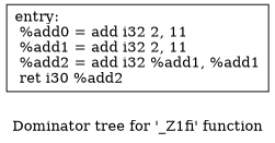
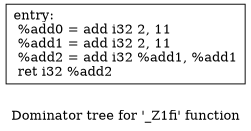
  digraph {
    label="Dominator tree for '_Z1fi' function"
-   n1 [label="{entry:\l  %add0 = add i32 2, 11\l  %add1 = add i32 2, 11\l  %add2 = add i32 %add1, %add1\l  ret i30 %add2\l}" shape=record]
+   n1 [label="{entry:\l  %add0 = add i32 2, 11\l  %add1 = add i32 2, 11\l  %add2 = add i32 %add1, %add1\l  ret i32 %add2\l}" shape=record]
  }
